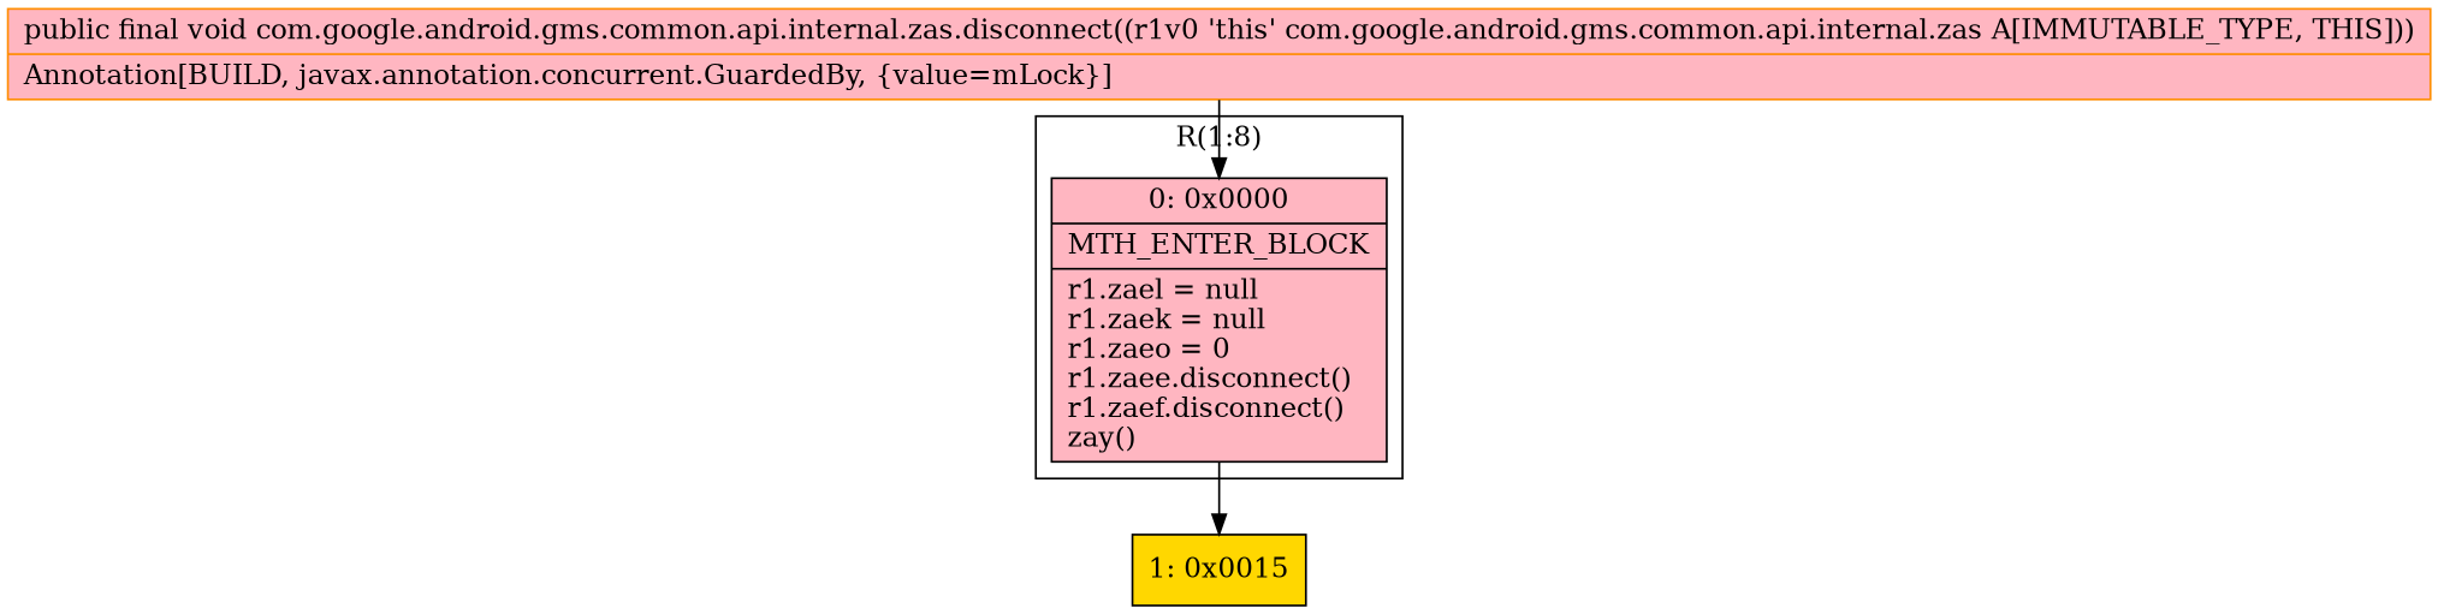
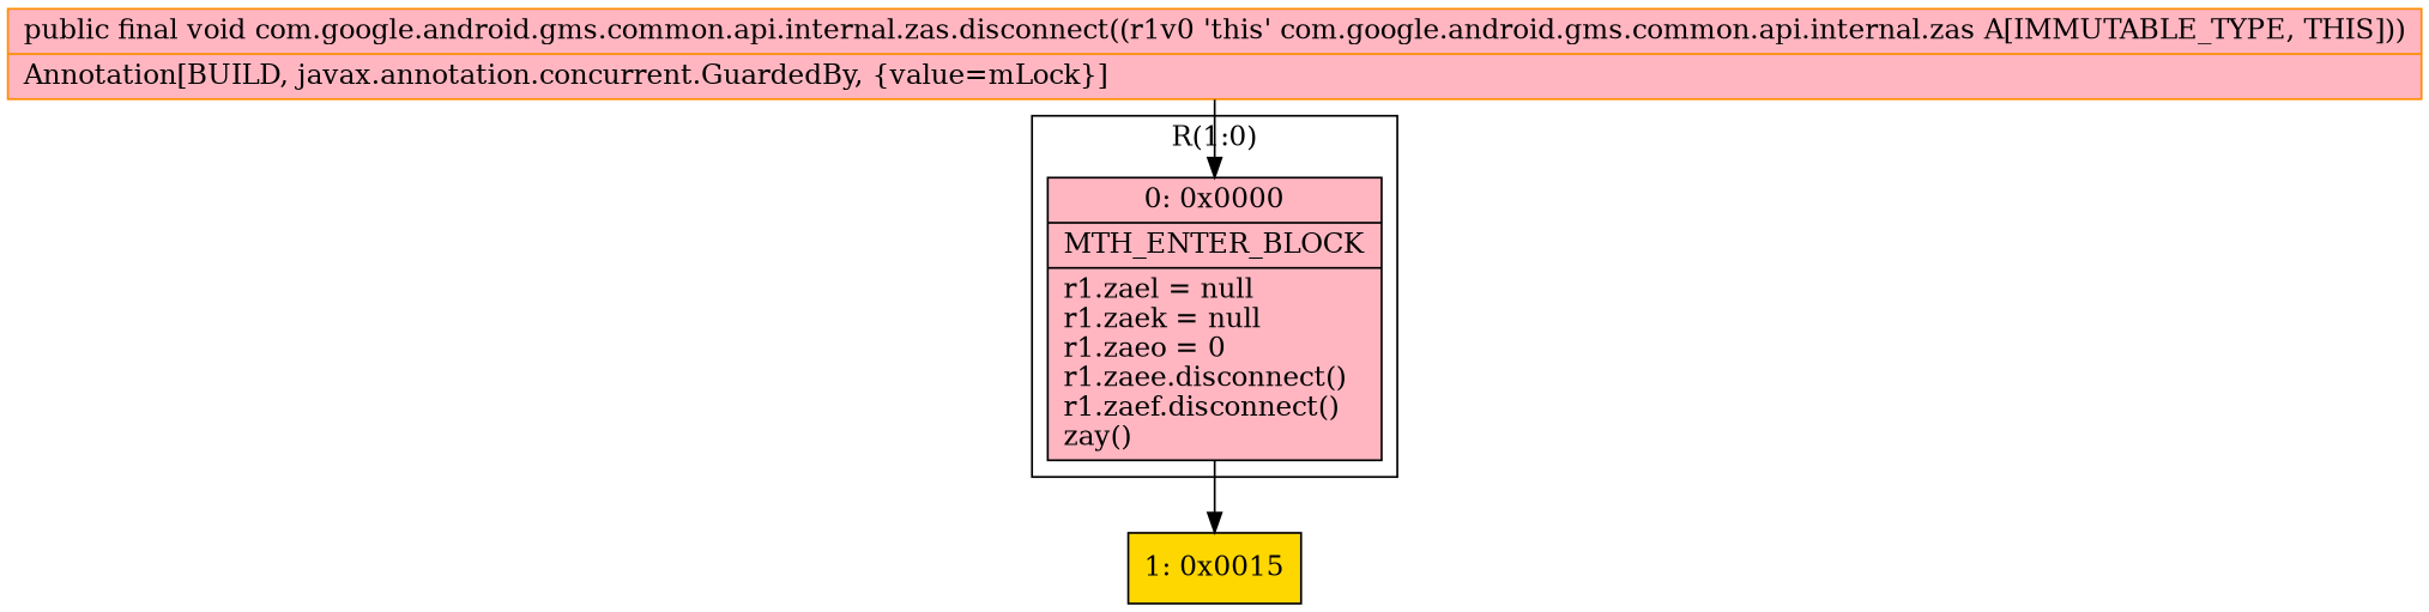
  digraph {
    node [color=black shape=record style=filled fillcolor=lightpink]
    n1 [label="{0\:\ 0x0000|MTH_ENTER_BLOCK\l|r1.zael = null\lr1.zaek = null\lr1.zaeo = 0\lr1.zaee.disconnect()\lr1.zaef.disconnect()\lzay()\l}"]
    n2 [label="{1\:\ 0x0015}" fillcolor=gold]
    n3 [label="{public final void com.google.android.gms.common.api.internal.zas.disconnect((r1v0 'this' com.google.android.gms.common.api.internal.zas A[IMMUTABLE_TYPE, THIS]))  | Annotation[BUILD, javax.annotation.concurrent.GuardedBy, \{value=mLock\}]\l}" color=darkorange]
    subgraph cluster_1 {
-     label="R(1:8)"
+     label="R(1:0)"
      n1
    }
    n1 -> n2
    n3 -> n1
  }
